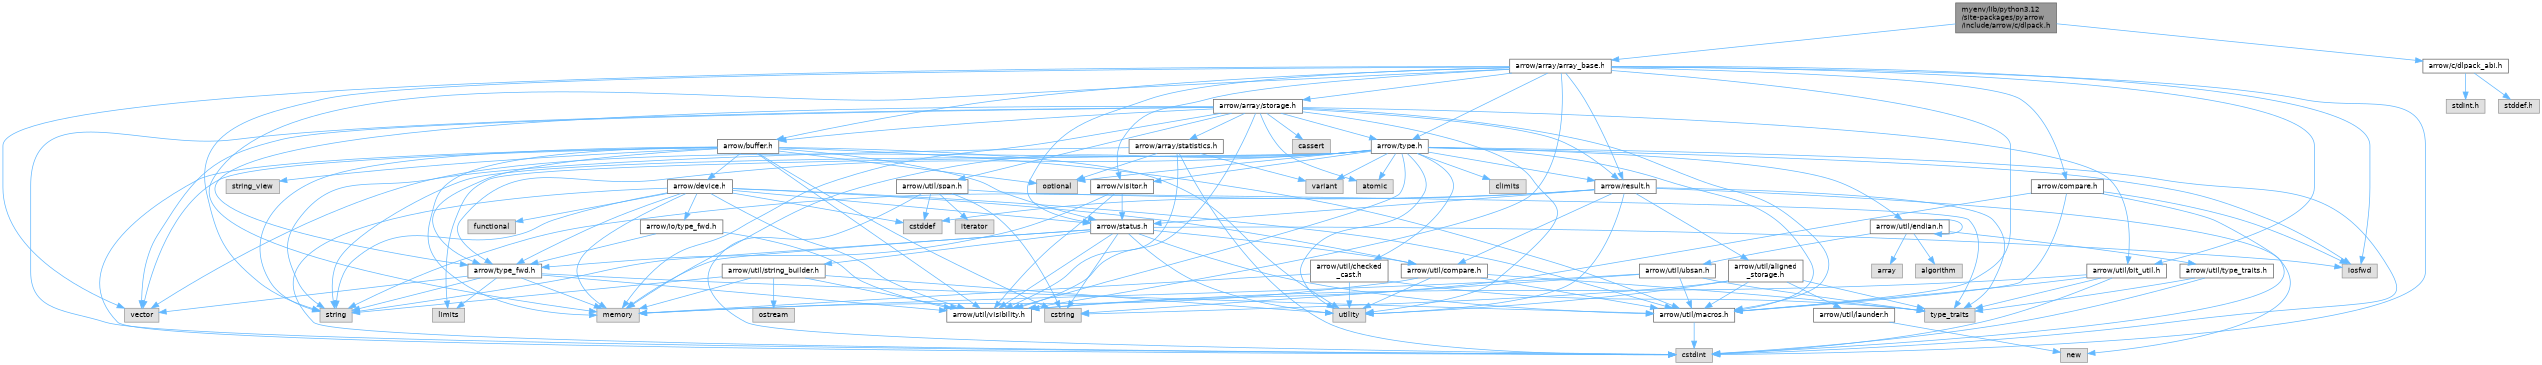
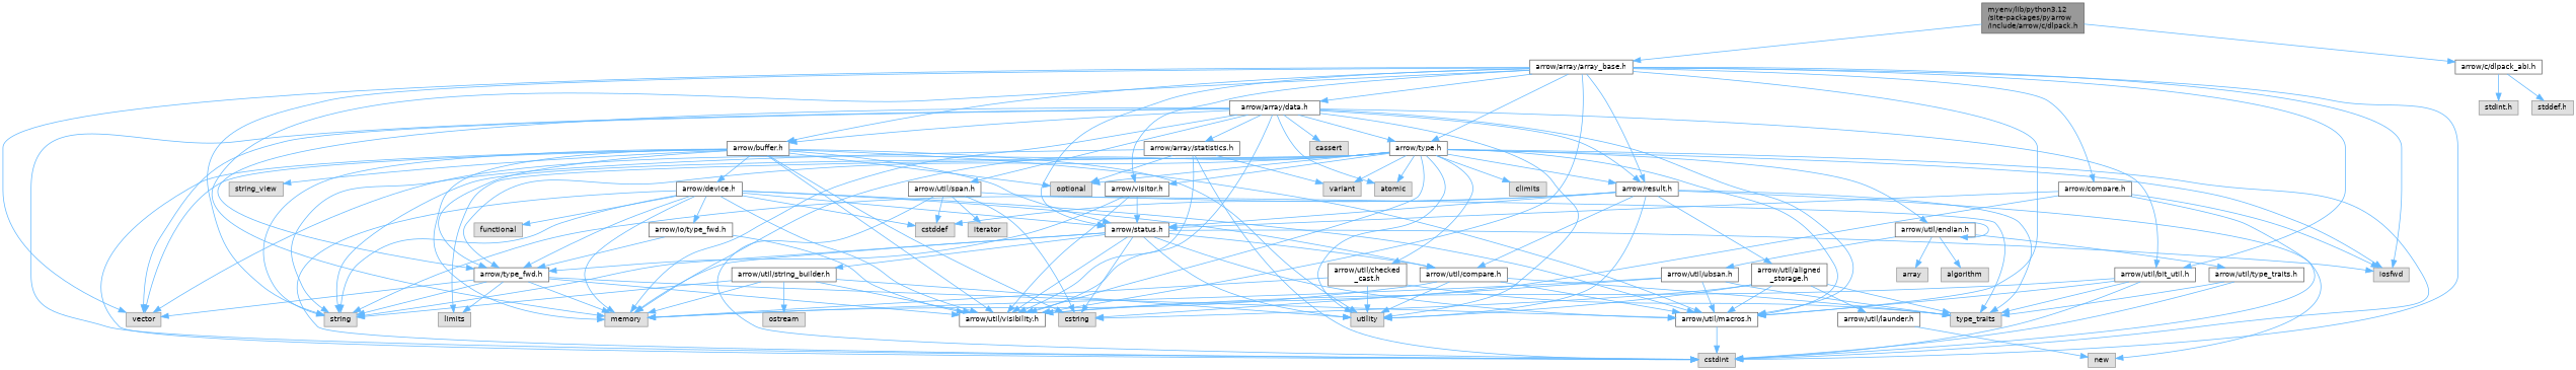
  digraph {
    node [color=grey40 fillcolor=white fontname=Helvetica fontsize=10 shape=box style=filled]
    edge [color=steelblue1 fontname=Helvetica fontsize=10 labelfontname=Helvetica labelfontsize=10 style=solid]
    n1 [color=gray40 fillcolor=grey60 fontcolor=black height=0.2 label="myenv/lib/python3.12\l/site-packages/pyarrow\l/include/arrow/c/dlpack.h" width=0.4]
    n2 [height=0.2 label="arrow/array/array_base.h" width=0.4]
    n3 [height=0.2 label="arrow/c/dlpack_abi.h" width=0.4]
    n4 [color=grey60 fillcolor="#E0E0E0" height=0.2 label=cstdint width=0.4]
    n5 [color=grey60 fillcolor="#E0E0E0" height=0.2 label=iosfwd width=0.4]
    n6 [color=grey60 fillcolor="#E0E0E0" height=0.2 label=memory width=0.4]
    n7 [color=grey60 fillcolor="#E0E0E0" height=0.2 label=string width=0.4]
    n8 [color=grey60 fillcolor="#E0E0E0" height=0.2 label=vector width=0.4]
-   n9 [height=0.2 label="arrow/array/storage.h" width=0.4]
+   n9 [height=0.2 label="arrow/array/data.h" width=0.4]
    n10 [height=0.2 label="arrow/util/visibility.h" width=0.4]
    n11 [height=0.2 label="arrow/buffer.h" width=0.4]
    n12 [height=0.2 label="arrow/util/macros.h" width=0.4]
    n13 [height=0.2 label="arrow/result.h" width=0.4]
    n14 [height=0.2 label="arrow/status.h" width=0.4]
    n15 [height=0.2 label="arrow/type.h" width=0.4]
    n16 [height=0.2 label="arrow/visitor.h" width=0.4]
    n17 [height=0.2 label="arrow/util/bit_util.h" width=0.4]
    n18 [height=0.2 label="arrow/compare.h" width=0.4]
    n19 [color=grey60 fillcolor="#E0E0E0" height=0.2 label="stddef.h" width=0.4]
    n20 [color=grey60 fillcolor="#E0E0E0" height=0.2 label="stdint.h" width=0.4]
    n21 [color=grey60 fillcolor="#E0E0E0" height=0.2 label=atomic width=0.4]
    n22 [color=grey60 fillcolor="#E0E0E0" height=0.2 label=cassert width=0.4]
    n23 [color=grey60 fillcolor="#E0E0E0" height=0.2 label=utility width=0.4]
    n24 [height=0.2 label="arrow/array/statistics.h" width=0.4]
    n25 [height=0.2 label="arrow/type_fwd.h" width=0.4]
    n26 [height=0.2 label="arrow/util/span.h" width=0.4]
    n27 [color=grey60 fillcolor="#E0E0E0" height=0.2 label=optional width=0.4]
    n28 [color=grey60 fillcolor="#E0E0E0" height=0.2 label=cstring width=0.4]
    n29 [color=grey60 fillcolor="#E0E0E0" height=0.2 label=string_view width=0.4]
    n30 [height=0.2 label="arrow/device.h" width=0.4]
    n31 [height=0.2 label="arrow/util/compare.h" width=0.4]
    n32 [color=grey60 fillcolor="#E0E0E0" height=0.2 label=cstddef width=0.4]
    n33 [color=grey60 fillcolor="#E0E0E0" height=0.2 label=new width=0.4]
    n34 [color=grey60 fillcolor="#E0E0E0" height=0.2 label=type_traits width=0.4]
    n35 [height=0.2 label="arrow/util/aligned\l_storage.h" width=0.4]
    n36 [height=0.2 label="arrow/util/string_builder.h" width=0.4]
    n37 [color=grey60 fillcolor="#E0E0E0" height=0.2 label=variant width=0.4]
    n38 [color=grey60 fillcolor="#E0E0E0" height=0.2 label=limits width=0.4]
    n39 [color=grey60 fillcolor="#E0E0E0" height=0.2 label=climits width=0.4]
    n40 [height=0.2 label="arrow/util/checked\l_cast.h" width=0.4]
    n41 [height=0.2 label="arrow/util/endian.h" width=0.4]
    n42 [color=grey60 fillcolor="#E0E0E0" height=0.2 label=iterator width=0.4]
    n43 [color=grey60 fillcolor="#E0E0E0" height=0.2 label=functional width=0.4]
    n44 [height=0.2 label="arrow/io/type_fwd.h" width=0.4]
    n45 [height=0.2 label="arrow/util/launder.h" width=0.4]
    n46 [color=grey60 fillcolor="#E0E0E0" height=0.2 label=ostream width=0.4]
    n47 [color=grey60 fillcolor="#E0E0E0" height=0.2 label=algorithm width=0.4]
    n48 [color=grey60 fillcolor="#E0E0E0" height=0.2 label=array width=0.4]
    n49 [height=0.2 label="arrow/util/type_traits.h" width=0.4]
    n50 [height=0.2 label="arrow/util/ubsan.h" width=0.4]
    n1 -> n2
    n1 -> n3
    n2 -> n4
    n2 -> n5
    n2 -> n6
    n2 -> n7
    n2 -> n8
    n2 -> n9
    n2 -> n10
    n2 -> n11
    n2 -> n12
    n2 -> n13
    n2 -> n14
    n2 -> n15
    n2 -> n16
    n2 -> n17
    n2 -> n18
    n3 -> n19
    n3 -> n20
    n9 -> n4
    n9 -> n6
    n9 -> n8
    n9 -> n10
    n9 -> n11
    n9 -> n12
    n9 -> n13
    n9 -> n15
    n9 -> n17
    n9 -> n21
    n9 -> n22
    n9 -> n23
    n9 -> n24
    n9 -> n25
    n9 -> n26
    n11 -> n4
    n11 -> n6
    n11 -> n7
    n11 -> n8
    n11 -> n10
    n11 -> n12
    n11 -> n14
    n11 -> n23
    n11 -> n25
    n11 -> n27
    n11 -> n28
    n11 -> n29
    n11 -> n30
    n12 -> n4
    n13 -> n7
    n13 -> n14
    n13 -> n23
    n13 -> n31
    n13 -> n32
    n13 -> n33
    n13 -> n34
    n13 -> n35
    n14 -> n5
    n14 -> n6
    n14 -> n7
    n14 -> n10
    n14 -> n12
    n14 -> n23
    n14 -> n28
    n14 -> n31
    n14 -> n36
    n15 -> n4
    n15 -> n5
    n15 -> n6
    n15 -> n7
    n15 -> n8
    n15 -> n10
    n15 -> n12
    n15 -> n13
    n15 -> n16
    n15 -> n21
    n15 -> n23
    n15 -> n25
    n15 -> n27
    n15 -> n37
    n15 -> n38
    n15 -> n39
    n15 -> n40
    n15 -> n41
    n16 -> n10
    n16 -> n14
    n16 -> n25
    n17 -> n4
    n17 -> n10
    n17 -> n12
    n17 -> n34
    n18 -> n4
    n18 -> n5
    n18 -> n10
-   n18 -> n12
+   n18 -> n14
    n24 -> n4
    n24 -> n7
    n24 -> n10
    n24 -> n27
    n24 -> n37
    n25 -> n6
    n25 -> n7
    n25 -> n8
    n25 -> n10
    n25 -> n12
    n25 -> n38
    n26 -> n4
    n26 -> n28
    n26 -> n32
    n26 -> n34
    n26 -> n42
    n30 -> n4
    n30 -> n6
    n30 -> n7
    n30 -> n10
    n30 -> n12
    n30 -> n14
    n30 -> n25
    n30 -> n31
    n30 -> n32
    n30 -> n43
    n30 -> n44
    n31 -> n6
    n31 -> n12
    n31 -> n23
    n31 -> n34
    n35 -> n12
    n35 -> n23
    n35 -> n28
    n35 -> n34
    n35 -> n45
    n36 -> n6
    n36 -> n7
    n36 -> n10
    n36 -> n23
    n36 -> n46
    n40 -> n6
    n40 -> n23
    n40 -> n34
    n41 -> n41
    n41 -> n47
    n41 -> n48
    n41 -> n49
    n41 -> n50
    n44 -> n10
    n44 -> n25
    n45 -> n33
    n49 -> n4
    n49 -> n34
    n50 -> n6
    n50 -> n12
    n50 -> n28
    n50 -> n34
  }
